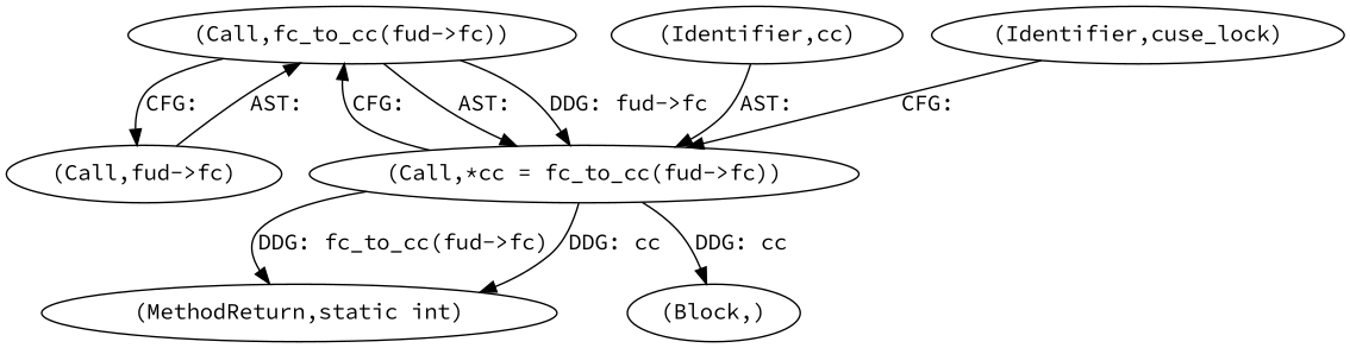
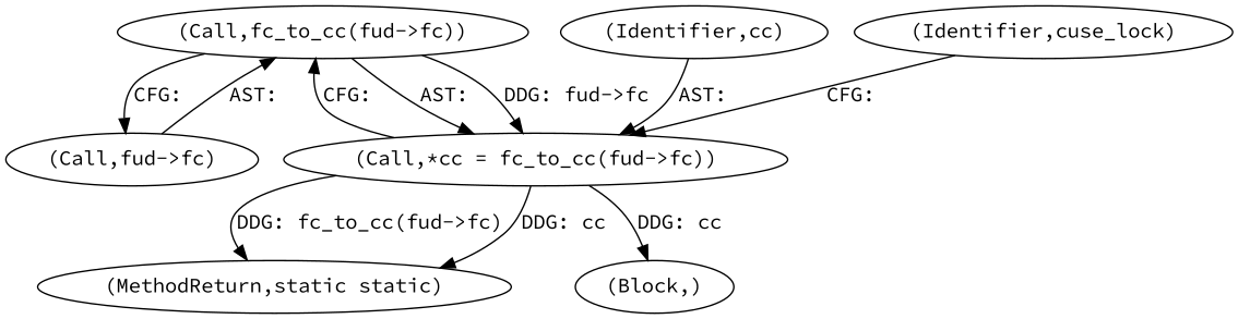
  digraph {
    fontname="Source Code Pro"
    node [fontname="Source Code Pro"]
    edge [fontname="Source Code Pro"]
    n1 [label="(Call,fc_to_cc(fud->fc))"]
    n2 [label="(Call,*cc = fc_to_cc(fud->fc))"]
    n3 [label="(Call,fud->fc)"]
-   n4 [label="(MethodReturn,static int)"]
+   n4 [label="(MethodReturn,static static)"]
    n5 [label="(Block,)"]
    n6 [label="(Identifier,cc)"]
    n7 [label="(Identifier,cuse_lock)"]
    n1 -> n2 [label="AST: "]
    n1 -> n2 [label="DDG: fud->fc"]
    n1 -> n3 [label="CFG: "]
    n2 -> n1 [label="CFG: "]
    n2 -> n4 [label="DDG: fc_to_cc(fud->fc)"]
    n2 -> n4 [label="DDG: cc"]
    n2 -> n5 [label="DDG: cc"]
    n3 -> n1 [label="AST: "]
    n6 -> n2 [label="AST: "]
    n7 -> n2 [label="CFG: "]
  }
